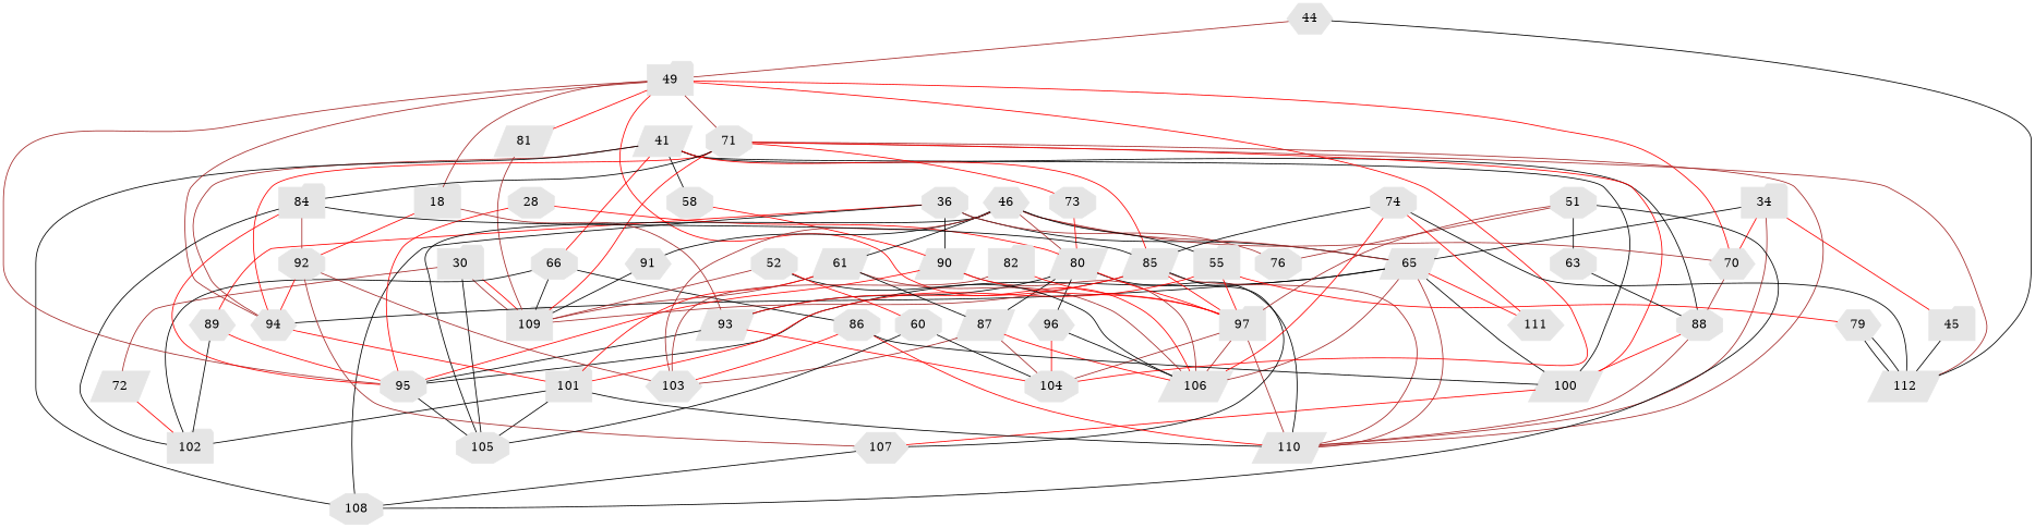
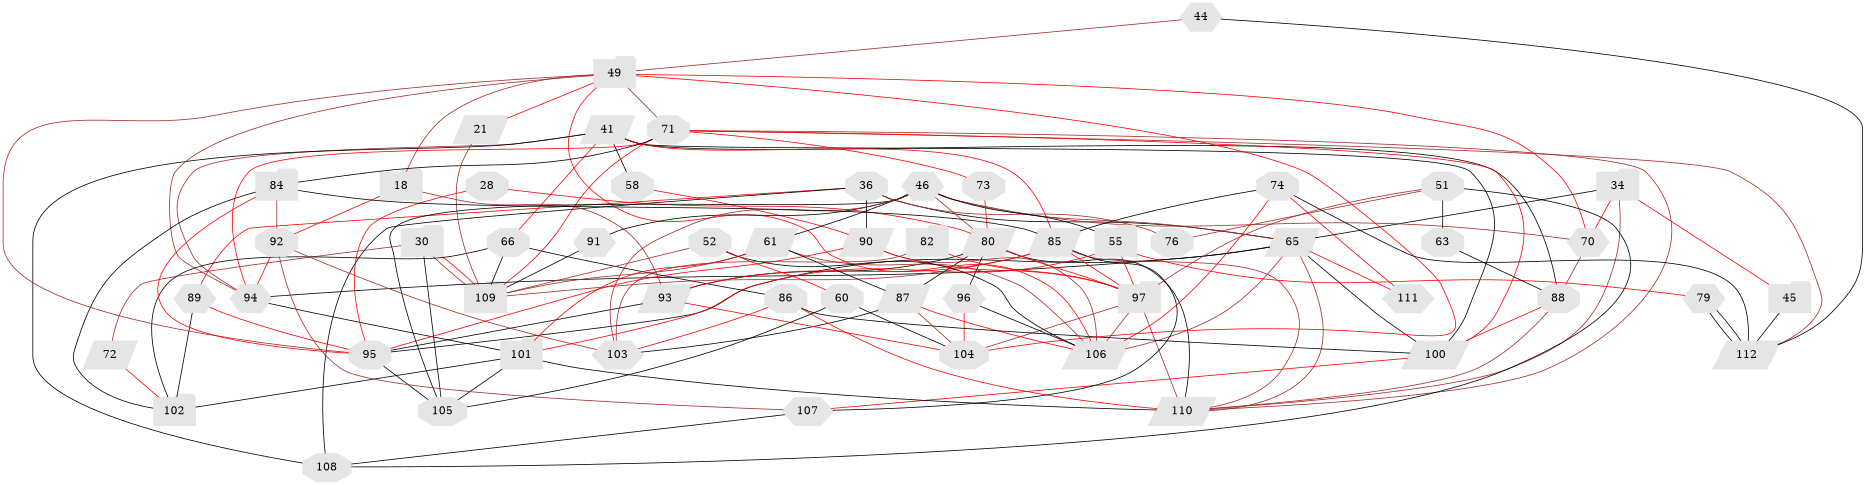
  graph {
    node [color=gray90 shape=octagon style=filled]
    edge [color=black]
    30 [shape=folder]
    72 [shape=parallelogram]
    105
    109 [shape=folder super="+99+59"]
    102 [shape=folder super="+31"]
    34 [shape=folder]
    45 [shape=folder]
    65 [shape=parallelogram super="+18+53"]
    70 [shape=hexagon super="+42"]
    110 [shape=parallelogram super="+16+23+62"]
    112 [shape=parallelogram super="+57"]
    95 [super="+56+77"]
    94 [shape=hexagon super="+83+43"]
    100 [shape=parallelogram super="+24"]
    106 [shape=parallelogram super="+8+14+50"]
    111 [shape=hexagon]
    88
    36
    76
    89 [shape=hexagon]
    90 [shape=parallelogram super="+22"]
    108
    97 [shape=folder super="+75+68"]
    80 [shape=parallelogram super="+32+37+11+29"]
    87 [shape=parallelogram super="+13"]
    93 [shape=parallelogram]
    96 [shape=hexagon super="+69"]
    n28 [label=28]
    41 [shape=parallelogram super="+7"]
    58
    66
    85 [shape=parallelogram super="+12+33"]
    86 [super="+64"]
    107 [shape=hexagon]
    101 [shape=folder super="+26"]
    49 [shape=folder super="+15"]
    71 [super="+5+67"]
    n38 [label=18 shape=folder]
-   81 [shape=parallelogram]
+   81 [shape=parallelogram label=21]
    104 [super="+35"]
    44 [shape=hexagon]
    46 [shape=hexagon super="+19"]
    55 [shape=folder]
    61 [shape=parallelogram super="+47"]
    91 [shape=hexagon]
    103 [shape=hexagon super="+98"]
    79 [shape=hexagon]
    73
    84 [shape=folder super="+6"]
    92 [super="+20"]
    51
    63
    52
    60
    82 [shape=folder]
    74 [super="+48"]
    30 -- 72 [color=brown]
    30 -- 105
    30 -- 109 [color=brown]
    30 -- 109 [color=red]
    72 -- 102 [color=red]
    34 -- 45 [color=red]
    34 -- 65 [weight=2]
    34 -- 70 [color=red]
    34 -- 110 [color=brown]
    45 -- 112
    65 -- 110 [color=brown]
    65 -- 95 [weight=3]
    65 -- 94
    65 -- 100
    65 -- 106 [color=brown weight=3]
    65 -- 111 [color=red]
    70 -- 88 [color=brown weight=2]
    95 -- 105
-   94 -- 101 [color=red]
+   94 -- 101
    100 -- 107 [color=red]
    88 -- 110 [color=brown]
    88 -- 100 [color=red]
    36 -- 65 [weight=2]
    36 -- 76 [color=brown]
    36 -- 89 [color=red]
    36 -- 90
    36 -- 108
    89 -- 102
    89 -- 95 [color=red]
    90 -- 95 [color=red]
    90 -- 106 [color=brown]
    90 -- 97 [color=red weight=2]
    97 -- 110 [color=brown weight=3]
    97 -- 106 [color=brown]
    97 -- 104 [color=brown]
    80 -- 110
    80 -- 97 [color=red weight=3]
    80 -- 87 [weight=2]
    80 -- 93
    80 -- 96
    87 -- 106 [color=red]
    87 -- 104 [color=brown]
-   87 -- 103 [color=brown weight=2]
+   87 -- 103 [weight=2]
    93 -- 95
    93 -- 104 [color=red]
    96 -- 106
    96 -- 104 [color=red weight=2]
    n28 -- 95 [color=red]
    n28 -- 80 [color=red]
    41 -- 94 [color=brown]
    41 -- 100
    41 -- 88
    41 -- 108 [weight=2]
    41 -- 58 [weight=2]
    41 -- 66 [color=red]
    41 -- 85 [color=red]
    58 -- 90 [color=red]
    66 -- 109
    66 -- 102
    66 -- 86 [weight=2]
    85 -- 109 [color=brown weight=2]
    85 -- 110 [color=brown]
    85 -- 97 [color=red]
    85 -- 93 [color=red]
    85 -- 107
    86 -- 110 [color=red]
    86 -- 100
    86 -- 103 [color=red]
    107 -- 108
    101 -- 105
    101 -- 102 [weight=2]
    101 -- 110 [weight=2]
    49 -- 70 [color=red]
    49 -- 95 [color=brown]
    49 -- 94 [color=brown]
    49 -- 106 [color=red]
    49 -- 71 [color=brown weight=2]
    49 -- n38 [color=brown]
    49 -- 81 [color=red]
    49 -- 104 [color=red]
    71 -- 109 [color=red weight=3]
    71 -- 110 [color=brown weight=2]
    71 -- 112 [color=brown]
    71 -- 94 [color=red]
    71 -- 100 [color=red]
    71 -- 73 [color=red]
    71 -- 84
    n38 -- 93 [color=brown]
    n38 -- 92 [color=red]
    81 -- 109 [color=brown]
    44 -- 112
    44 -- 49 [color=brown]
    46 -- 105
    46 -- 65 [color=brown]
    46 -- 70 [color=brown]
    46 -- 80 [color=brown]
    46 -- 55
    46 -- 61
    46 -- 91
    46 -- 103 [color=brown weight=2]
    55 -- 97 [color=red weight=2]
    55 -- 101 [color=red]
    55 -- 79 [color=red]
    61 -- 109 [color=brown]
    61 -- 106 [color=brown]
    61 -- 87
    61 -- 101 [color=red]
    91 -- 109
    79 -- 112
    79 -- 112
    73 -- 80 [color=red]
    84 -- 102
    84 -- 95 [color=red]
    84 -- 85
    84 -- 92 [color=brown]
    92 -- 94 [color=red]
    92 -- 107 [color=brown]
    92 -- 103 [color=brown]
    51 -- 76 [color=brown]
    51 -- 108
    51 -- 97 [color=brown]
    51 -- 63
    63 -- 88
    52 -- 109 [color=brown]
    52 -- 106
    52 -- 60 [color=red]
    60 -- 105
    60 -- 104
    82 -- 97 [color=red weight=2]
    82 -- 103 [color=brown]
    74 -- 112 [weight=2]
    74 -- 106 [color=red weight=2]
    74 -- 111 [color=red]
    74 -- 85
  }
